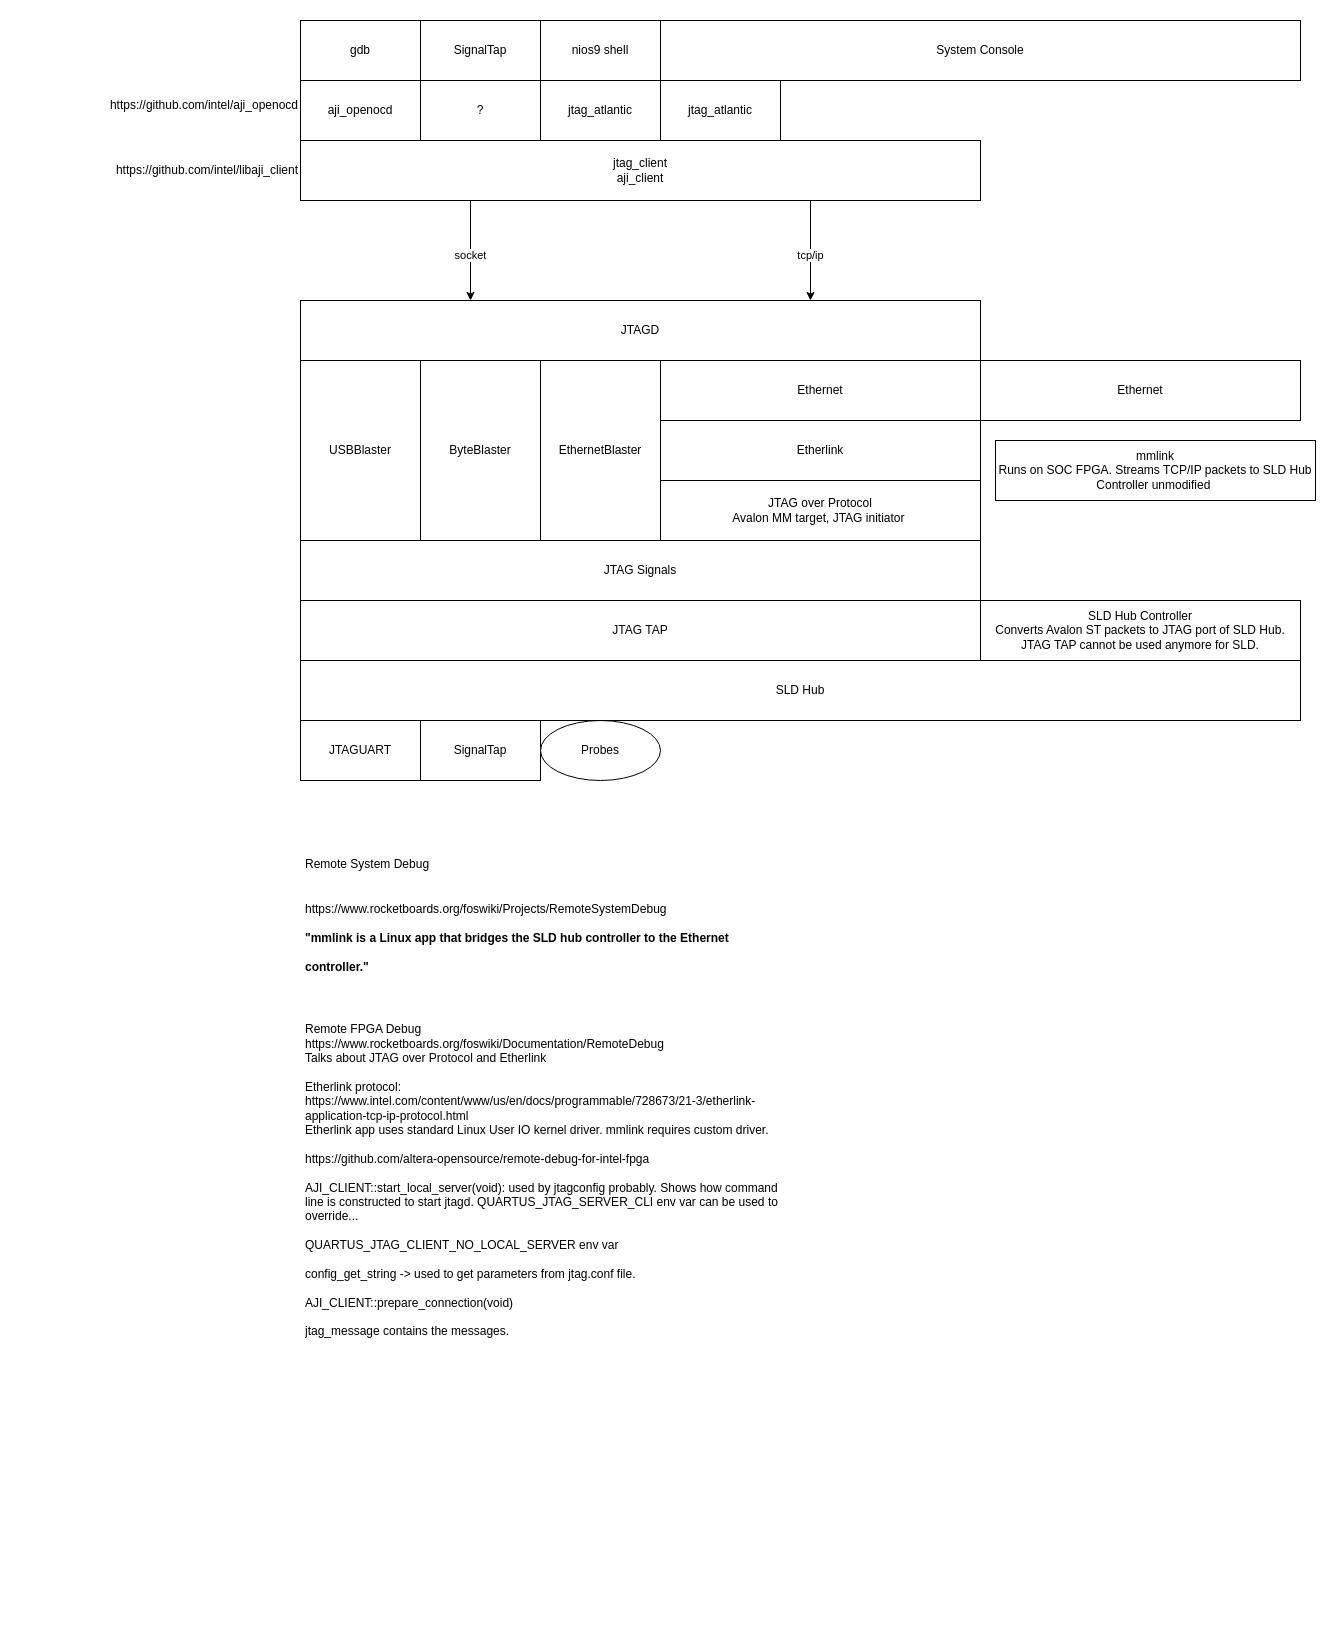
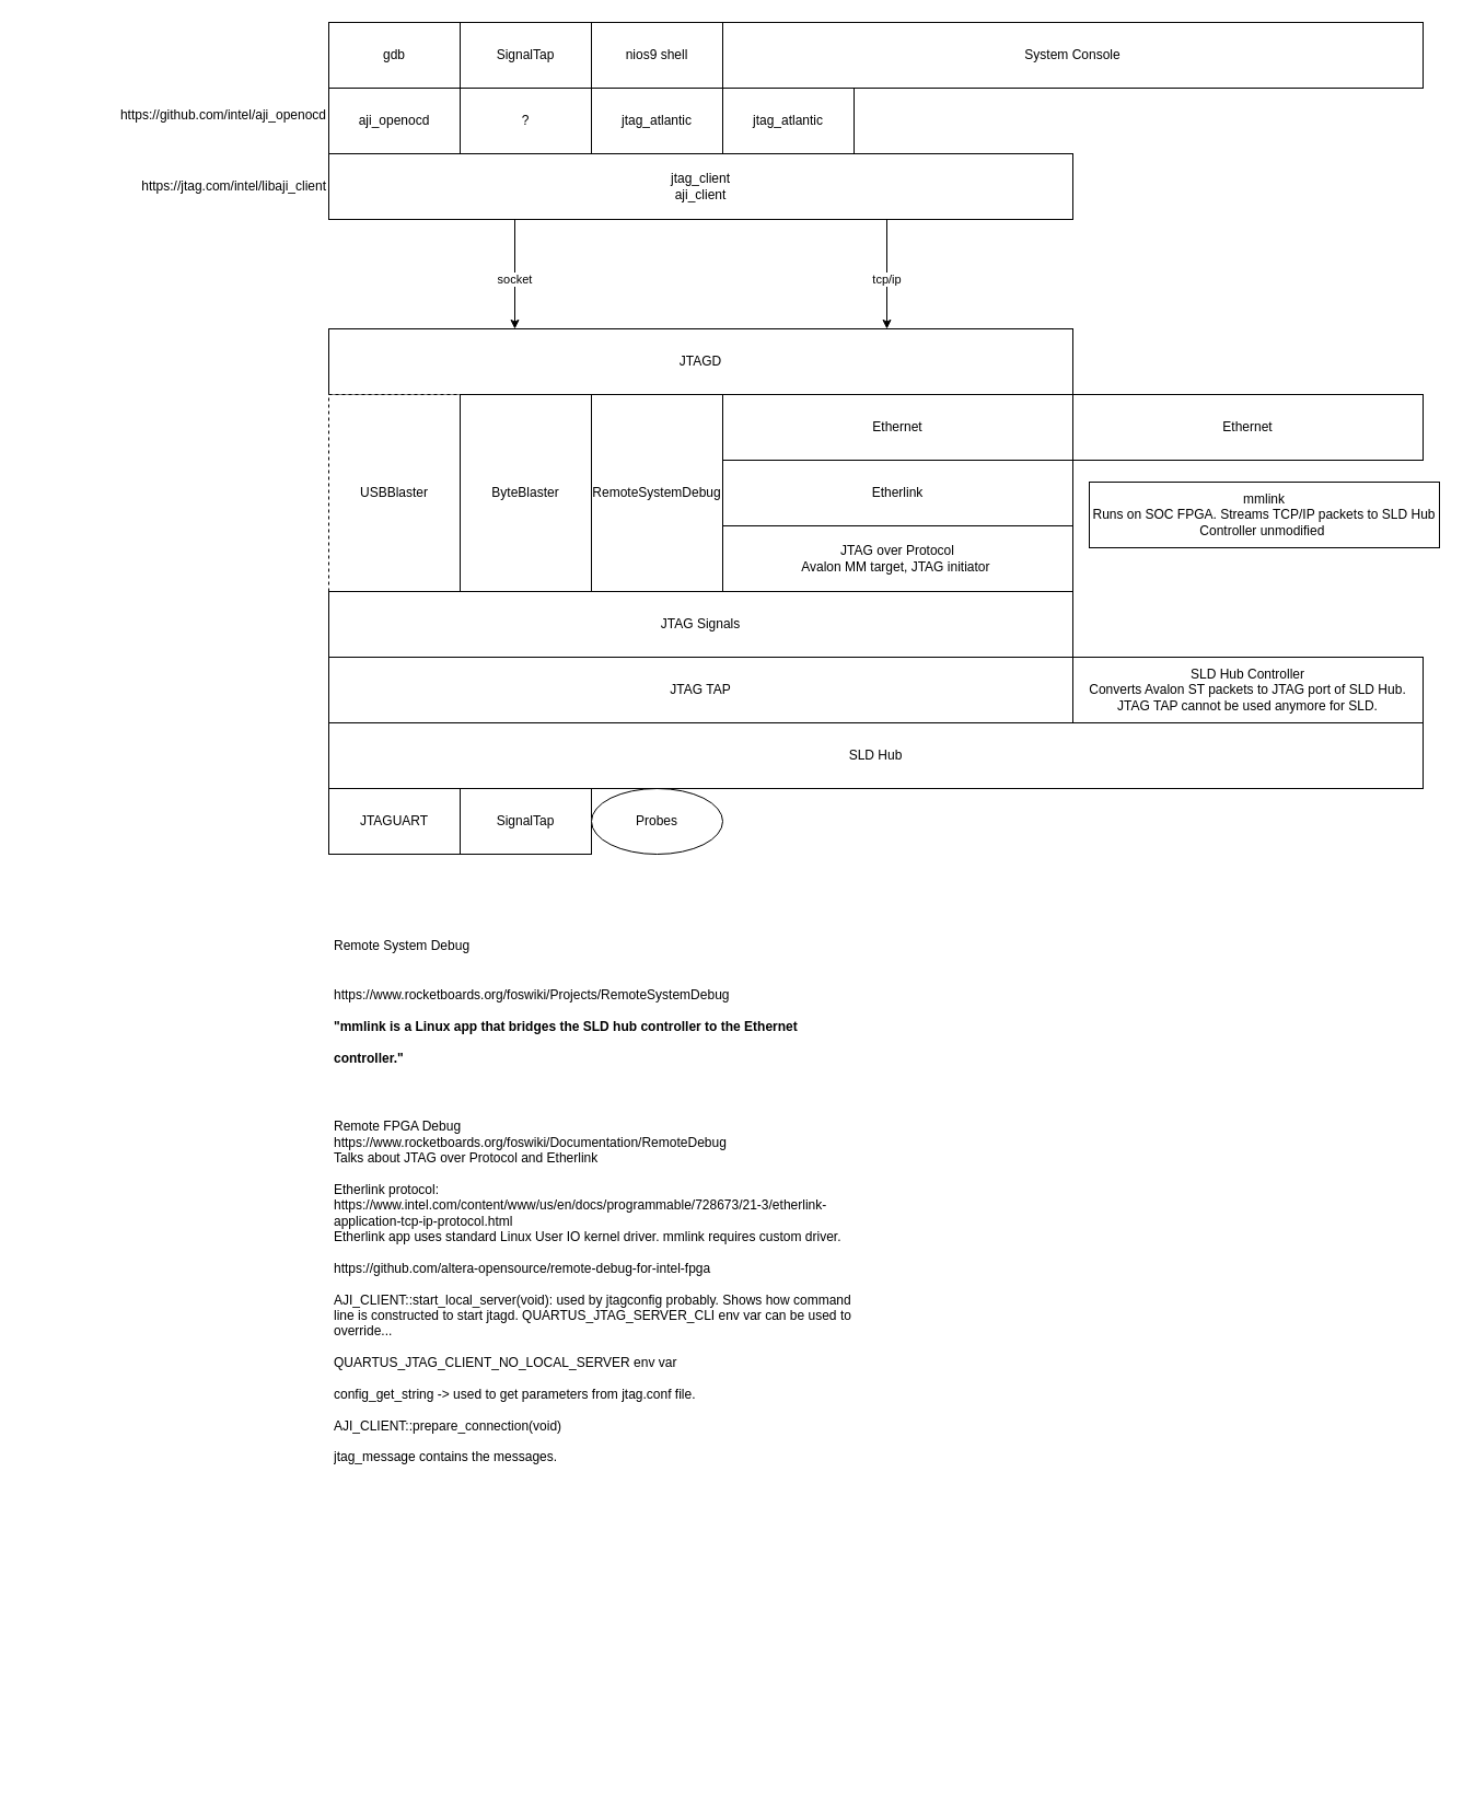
  <mxCell id="0" />
  <mxCell id="1" parent="0" />
  <mxCell id="2" value="JTAGD" style="rounded=0;whiteSpace=wrap;html=1;" parent="1" vertex="1"><mxGeometry x="300" y="300" width="680" height="60" as="geometry" /></mxCell>
  <mxCell id="3" value="jtag_client&lt;br&gt;aji_client" style="rounded=0;whiteSpace=wrap;html=1;" parent="1" vertex="1"><mxGeometry x="300" y="140" width="680" height="60" as="geometry" /></mxCell>
  <mxCell id="4" value="jtag_atlantic" style="rounded=0;whiteSpace=wrap;html=1;" parent="1" vertex="1"><mxGeometry x="540" y="80" width="120" height="60" as="geometry" /></mxCell>
- <mxCell id="5" value="https://github.com/intel/libaji_client" style="text;html=1;strokeColor=none;fillColor=none;align=right;verticalAlign=middle;whiteSpace=wrap;rounded=0;" parent="1" vertex="1"><mxGeometry x="20" y="155" width="280" height="30" as="geometry" /></mxCell>
+ <mxCell id="5" value="https://jtag.com/intel/libaji_client" style="text;html=1;strokeColor=none;fillColor=none;align=right;verticalAlign=middle;whiteSpace=wrap;rounded=0;" parent="1" vertex="1"><mxGeometry x="20" y="155" width="280" height="30" as="geometry" /></mxCell>
  <mxCell id="6" value="aji_openocd" style="rounded=0;whiteSpace=wrap;html=1;" parent="1" vertex="1"><mxGeometry x="300" y="80" width="120" height="60" as="geometry" /></mxCell>
  <mxCell id="7" value="https://github.com/intel/aji_openocd" style="text;html=1;strokeColor=none;fillColor=none;align=right;verticalAlign=middle;whiteSpace=wrap;rounded=0;" parent="1" vertex="1"><mxGeometry x="20" y="90" width="280" height="30" as="geometry" /></mxCell>
  <mxCell id="8" value="" style="endArrow=classic;html=1;rounded=0;entryX=0.25;entryY=0;entryDx=0;entryDy=0;exitX=0.25;exitY=1;exitDx=0;exitDy=0;" parent="1" source="3" target="2" edge="1"><mxGeometry width="50" height="50" relative="1" as="geometry"><mxPoint x="-30" y="310" as="sourcePoint" /><mxPoint x="20" y="260" as="targetPoint" /></mxGeometry></mxCell>
  <mxCell id="9" value="socket" style="edgeLabel;html=1;align=center;verticalAlign=middle;resizable=0;points=[];" parent="8" vertex="1" connectable="0"><mxGeometry x="0.375" y="1" relative="1" as="geometry"><mxPoint x="-1" y="-15" as="offset" /></mxGeometry></mxCell>
  <mxCell id="10" value="" style="endArrow=classic;html=1;rounded=0;exitX=0.75;exitY=1;exitDx=0;exitDy=0;entryX=0.75;entryY=0;entryDx=0;entryDy=0;" parent="1" source="3" target="2" edge="1"><mxGeometry width="50" height="50" relative="1" as="geometry"><mxPoint x="480" y="220" as="sourcePoint" /><mxPoint x="510" y="260" as="targetPoint" /></mxGeometry></mxCell>
  <mxCell id="11" value="tcp/ip" style="edgeLabel;html=1;align=center;verticalAlign=middle;resizable=0;points=[];" parent="10" vertex="1" connectable="0"><mxGeometry x="0.375" y="1" relative="1" as="geometry"><mxPoint x="-1" y="-15" as="offset" /></mxGeometry></mxCell>
- <mxCell id="12" value="USBBlaster" style="rounded=0;whiteSpace=wrap;html=1;" parent="1" vertex="1"><mxGeometry x="300" y="360" width="120" height="180" as="geometry" /></mxCell>
+ <mxCell id="12" value="USBBlaster" style="rounded=0;whiteSpace=wrap;html=1;dashed=1;" parent="1" vertex="1"><mxGeometry x="300" y="360" width="120" height="180" as="geometry" /></mxCell>
  <mxCell id="13" value="ByteBlaster" style="rounded=0;whiteSpace=wrap;html=1;" parent="1" vertex="1"><mxGeometry x="420" y="360" width="120" height="180" as="geometry" /></mxCell>
- <mxCell id="14" value="EthernetBlaster" style="rounded=0;whiteSpace=wrap;html=1;" parent="1" vertex="1"><mxGeometry x="540" y="360" width="120" height="180" as="geometry" /></mxCell>
+ <mxCell id="14" value="RemoteSystemDebug" style="rounded=0;whiteSpace=wrap;html=1;" parent="1" vertex="1"><mxGeometry x="540" y="360" width="120" height="180" as="geometry" /></mxCell>
  <mxCell id="15" value="JTAG TAP" style="rounded=0;whiteSpace=wrap;html=1;" parent="1" vertex="1"><mxGeometry x="300" y="540" width="360" height="60" as="geometry" /></mxCell>
  <mxCell id="16" value="JTAGUART" style="rounded=0;whiteSpace=wrap;html=1;" parent="1" vertex="1"><mxGeometry x="300" y="720" width="120" height="60" as="geometry" /></mxCell>
  <mxCell id="17" value="SignalTap" style="rounded=0;whiteSpace=wrap;html=1;" parent="1" vertex="1"><mxGeometry x="420" y="720" width="120" height="60" as="geometry" /></mxCell>
  <mxCell id="18" value="Probes" style="ellipse;whiteSpace=wrap;html=1;" parent="1" vertex="1"><mxGeometry x="540" y="720" width="120" height="60" as="geometry" /></mxCell>
  <mxCell id="19" value="&lt;h1&gt;&lt;span style=&quot;background-color: initial; font-weight: normal; font-size: 12px;&quot;&gt;&lt;font style=&quot;font-size: 12px;&quot;&gt;Remote System Debug&lt;/font&gt;&lt;/span&gt;&lt;/h1&gt;&lt;h1&gt;&lt;font style=&quot;font-size: 12px;&quot;&gt;&lt;span style=&quot;background-color: initial;&quot;&gt;&lt;span style=&quot;font-weight: normal;&quot;&gt;https://www.rocketboards.org/foswiki/Projects/RemoteSystemDebug&lt;/span&gt;&lt;span style=&quot;font-weight: 400;&quot;&gt;&lt;br&gt;&lt;/span&gt;&lt;/span&gt;&quot;mmlink is a Linux app that bridges the SLD hub controller to the Ethernet controller.&quot;&lt;/font&gt;&lt;/h1&gt;&lt;div&gt;&lt;span style=&quot;background-color: initial; font-weight: normal;&quot;&gt;&lt;font style=&quot;font-size: 12px;&quot;&gt;&lt;br&gt;&lt;/font&gt;&lt;/span&gt;&lt;/div&gt;&lt;div&gt;&lt;span style=&quot;background-color: initial; font-weight: normal;&quot;&gt;&lt;font style=&quot;font-size: 12px;&quot;&gt;&lt;br&gt;&lt;/font&gt;&lt;/span&gt;&lt;/div&gt;&lt;div&gt;&lt;span style=&quot;background-color: initial; font-weight: normal;&quot;&gt;&lt;font style=&quot;font-size: 12px;&quot;&gt;Remote FPGA Debug&lt;/font&gt;&lt;/span&gt;&lt;/div&gt;&lt;div&gt;&lt;span style=&quot;background-color: initial;&quot;&gt;&lt;font style=&quot;font-size: 12px;&quot;&gt;https://www.rocketboards.org/foswiki/Documentation/RemoteDebug&lt;br&gt;&lt;/font&gt;Talks about JTAG over Protocol and Etherlink&lt;/span&gt;&lt;/div&gt;&lt;div&gt;&lt;span style=&quot;background-color: initial;&quot;&gt;&lt;br&gt;&lt;/span&gt;&lt;/div&gt;&lt;div&gt;&lt;span style=&quot;background-color: initial;&quot;&gt;Etherlink protocol:&amp;nbsp;&lt;/span&gt;&lt;/div&gt;&lt;div&gt;&lt;span style=&quot;background-color: initial;&quot;&gt;https://www.intel.com/content/www/us/en/docs/programmable/728673/21-3/etherlink-application-tcp-ip-protocol.html&lt;/span&gt;&lt;/div&gt;&lt;div&gt;&lt;span style=&quot;background-color: initial;&quot;&gt;Etherlink app uses standard Linux User IO kernel driver. mmlink requires custom driver.&lt;/span&gt;&lt;/div&gt;&lt;div&gt;&lt;span style=&quot;background-color: initial;&quot;&gt;&lt;br&gt;&lt;/span&gt;&lt;/div&gt;&lt;div&gt;&lt;span style=&quot;background-color: initial;&quot;&gt;https://github.com/altera-opensource/remote-debug-for-intel-fpga&lt;br&gt;&lt;/span&gt;&lt;/div&gt;&lt;div&gt;&lt;span style=&quot;background-color: initial;&quot;&gt;&lt;br&gt;&lt;/span&gt;&lt;/div&gt;&lt;div&gt;AJI_CLIENT::start_local_server(void): used by jtagconfig probably. Shows how command line is constructed to start jtagd. QUARTUS_JTAG_SERVER_CLI env var can be used to override...&lt;/div&gt;&lt;div&gt;&lt;br&gt;&lt;/div&gt;&lt;div&gt;QUARTUS_JTAG_CLIENT_NO_LOCAL_SERVER env var&lt;br&gt;&lt;/div&gt;&lt;div&gt;&lt;br&gt;&lt;/div&gt;&lt;div&gt;config_get_string -&amp;gt; used to get parameters from jtag.conf file.&lt;/div&gt;&lt;div&gt;&lt;br&gt;&lt;/div&gt;&lt;div&gt;AJI_CLIENT::prepare_connection(void)&lt;/div&gt;&lt;div&gt;&lt;br&gt;&lt;/div&gt;&lt;div&gt;jtag_message contains the messages.&lt;/div&gt;&lt;div&gt;&lt;br&gt;&lt;/div&gt;&lt;div&gt;&lt;br&gt;&lt;/div&gt;" style="text;html=1;strokeColor=none;fillColor=none;spacing=5;spacingTop=-20;whiteSpace=wrap;overflow=hidden;rounded=0;" parent="1" vertex="1"><mxGeometry x="300" y="840" width="490" height="790" as="geometry" /></mxCell>
  <mxCell id="20" value="SLD Hub Controller&lt;br&gt;Converts Avalon ST packets to JTAG port of SLD Hub. JTAG TAP cannot be used anymore for SLD." style="rounded=0;whiteSpace=wrap;html=1;" parent="1" vertex="1"><mxGeometry x="980" y="600" width="320" height="60" as="geometry" /></mxCell>
  <mxCell id="21" value="Etherlink" style="rounded=0;whiteSpace=wrap;html=1;" parent="1" vertex="1"><mxGeometry x="660" y="420" width="320" height="60" as="geometry" /></mxCell>
  <mxCell id="22" value="Ethernet" style="rounded=0;whiteSpace=wrap;html=1;" parent="1" vertex="1"><mxGeometry x="660" y="360" width="320" height="60" as="geometry" /></mxCell>
  <mxCell id="23" value="Ethernet" style="rounded=0;whiteSpace=wrap;html=1;" parent="1" vertex="1"><mxGeometry x="980" y="360" width="320" height="60" as="geometry" /></mxCell>
  <mxCell id="24" value="mmlink&lt;br&gt;Runs on SOC FPGA. Streams TCP/IP packets to SLD Hub Controller unmodified&amp;nbsp;" style="rounded=0;whiteSpace=wrap;html=1;" parent="1" vertex="1"><mxGeometry x="995" y="440" width="320" height="60" as="geometry" /></mxCell>
  <mxCell id="25" value="JTAG over Protocol&lt;br&gt;Avalon MM target, JTAG initiator&amp;nbsp;" style="rounded=0;whiteSpace=wrap;html=1;" parent="1" vertex="1"><mxGeometry x="660" y="480" width="320" height="60" as="geometry" /></mxCell>
  <mxCell id="26" value="JTAG Signals" style="rounded=0;whiteSpace=wrap;html=1;" parent="1" vertex="1"><mxGeometry x="300" y="540" width="680" height="60" as="geometry" /></mxCell>
  <mxCell id="27" value="JTAG TAP" style="rounded=0;whiteSpace=wrap;html=1;" parent="1" vertex="1"><mxGeometry x="300" y="600" width="680" height="60" as="geometry" /></mxCell>
  <mxCell id="28" value="SLD Hub" style="rounded=0;whiteSpace=wrap;html=1;" parent="1" vertex="1"><mxGeometry x="300" y="660" width="1000" height="60" as="geometry" /></mxCell>
  <mxCell id="29" value="nios9 shell" style="rounded=0;whiteSpace=wrap;html=1;" parent="1" vertex="1"><mxGeometry x="540" y="20" width="120" height="60" as="geometry" /></mxCell>
  <mxCell id="30" value="jtag_atlantic" style="rounded=0;whiteSpace=wrap;html=1;" parent="1" vertex="1"><mxGeometry x="660" y="80" width="120" height="60" as="geometry" /></mxCell>
  <mxCell id="31" value="System Console" style="rounded=0;whiteSpace=wrap;html=1;" parent="1" vertex="1"><mxGeometry x="660" y="20" width="640" height="60" as="geometry" /></mxCell>
  <mxCell id="32" value="SignalTap" style="rounded=0;whiteSpace=wrap;html=1;" parent="1" vertex="1"><mxGeometry x="420" y="20" width="120" height="60" as="geometry" /></mxCell>
  <mxCell id="33" value="?" style="rounded=0;whiteSpace=wrap;html=1;" parent="1" vertex="1"><mxGeometry x="420" y="80" width="120" height="60" as="geometry" /></mxCell>
  <mxCell id="34" value="gdb" style="rounded=0;whiteSpace=wrap;html=1;" parent="1" vertex="1"><mxGeometry x="300" y="20" width="120" height="60" as="geometry" /></mxCell>
